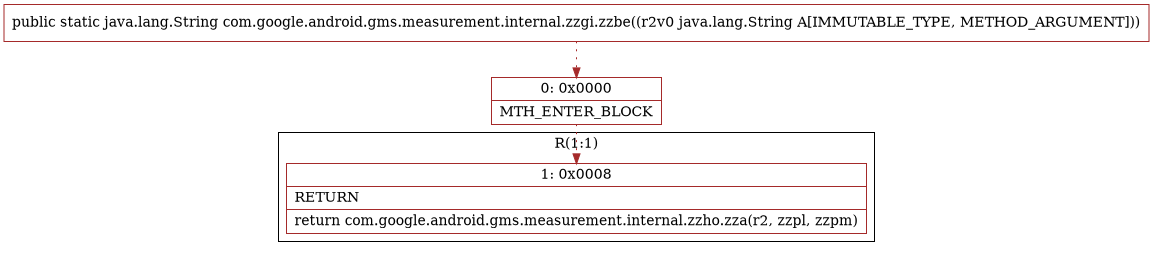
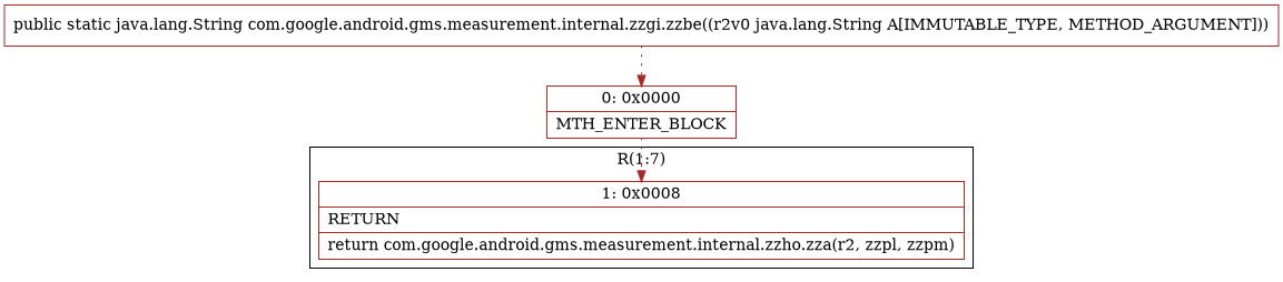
  digraph {
    node [color=brown shape=record]
    edge [color=brown style=dotted]
    n1 [label="{1\:\ 0x0008|RETURN\l|return com.google.android.gms.measurement.internal.zzho.zza(r2, zzpl, zzpm)\l}"]
    n2 [label="{0\:\ 0x0000|MTH_ENTER_BLOCK\l}"]
    n3 [label="{public static java.lang.String com.google.android.gms.measurement.internal.zzgi.zzbe((r2v0 java.lang.String A[IMMUTABLE_TYPE, METHOD_ARGUMENT])) }"]
    subgraph cluster_1 {
-     label="R(1:1)"
+     label="R(1:7)"
      n1
    }
    n2 -> n1
    n3 -> n2
  }
